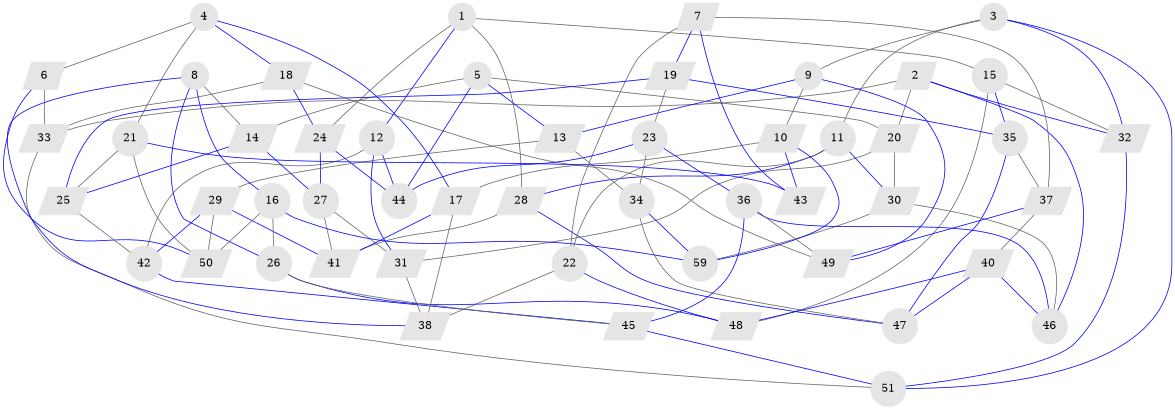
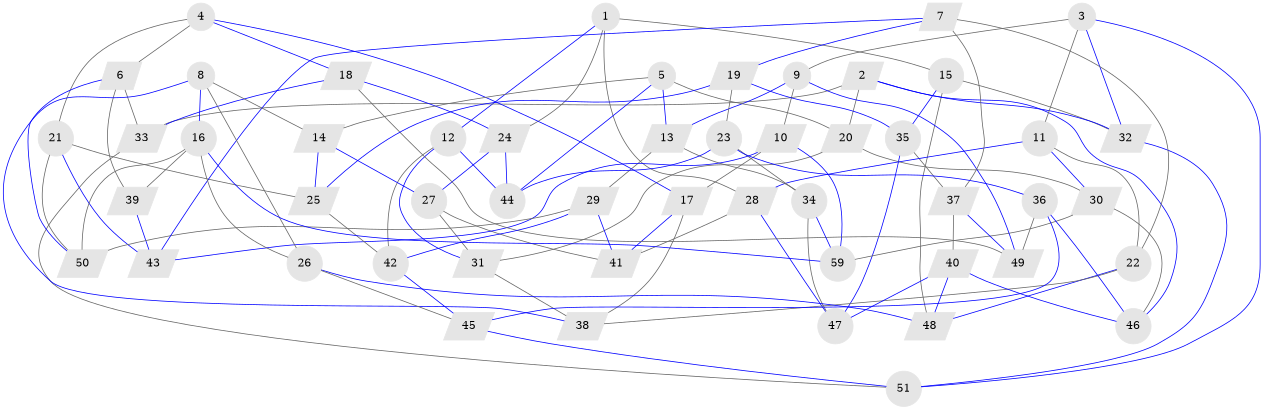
  graph {
    node [color=gray90 shape=parallelogram style=filled]
    edge [color=blue]
    1 [shape=circle]
    12 [shape=circle]
    15 [shape=circle]
    24
    28
    44 [shape=circle]
    31
    42 [shape=circle]
    32
    35 [shape=circle]
    48
    27 [shape=circle]
    41
    47 [shape=circle]
    2
    20
    33
    46 [shape=circle]
    30
    51 [shape=circle]
    3 [shape=circle]
    9 [shape=circle]
    11 [shape=circle]
    13
    10
    49
    22 [shape=circle]
    4 [shape=circle]
    6
    17
    18
    21 [shape=circle]
+   39
    50
    38
    43
    25
    5 [shape=circle]
    14
    29
    34 [shape=circle]
    7
    19
    37
    23 [shape=circle]
    40
    8 [shape=circle]
    16 [shape=circle]
    26 [shape=circle]
    n50 [label=59 shape=circle]
    45
    36 [shape=circle]
    1 -- 12
    1 -- 15 [color=gray40]
    1 -- 24 [color=gray40]
    1 -- 28 [color=gray40]
    12 -- 44
    12 -- 31
    12 -- 42 [color=gray40]
    15 -- 32 [color=gray40]
    15 -- 35
    15 -- 48 [color=gray40]
    24 -- 44
    24 -- 27
    28 -- 41 [color=gray40]
    28 -- 47
    31 -- 38 [color=gray40]
    42 -- 45
    32 -- 51
    35 -- 47
    35 -- 37 [color=gray40]
    27 -- 31 [color=gray40]
    27 -- 41 [color=gray40]
    2 -- 32
    2 -- 20 [color=gray40]
    2 -- 33 [color=gray40]
    2 -- 46
    20 -- 31 [color=gray40]
    20 -- 30 [color=gray40]
    33 -- 51 [color=gray40]
    30 -- 46 [color=gray40]
    30 -- n50 [color=gray40]
    3 -- 32
    3 -- 51
    3 -- 9 [color=gray40]
    3 -- 11 [color=gray40]
    9 -- 13
    9 -- 10 [color=gray40]
    9 -- 49
    11 -- 28
    11 -- 30
    11 -- 22 [color=gray40]
    13 -- 29 [color=gray40]
    13 -- 34 [color=gray40]
    10 -- 17 [color=gray40]
    10 -- 43
    10 -- n50
    22 -- 48
    22 -- 38 [color=gray40]
    4 -- 6 [color=gray40]
    4 -- 17
    4 -- 18
    4 -- 21 [color=gray40]
    6 -- 33 [color=gray40]
+   6 -- 39 [color=gray40]
    6 -- 50
    17 -- 41
    17 -- 38 [color=gray40]
    18 -- 24
-   18 -- 33 [color=gray40]
+   18 -- 33
    18 -- 49 [color=gray40]
    21 -- 50 [color=gray40]
    21 -- 43
    21 -- 25 [color=gray40]
+   39 -- 43
    25 -- 42 [color=gray40]
    5 -- 44
    5 -- 20 [color=gray40]
    5 -- 13
    5 -- 14 [color=gray40]
    14 -- 27
    14 -- 25
    29 -- 42
    29 -- 41
    29 -- 50 [color=gray40]
    34 -- 47 [color=gray40]
    34 -- n50
    7 -- 22 [color=gray40]
    7 -- 43
    7 -- 19
    7 -- 37 [color=gray40]
    19 -- 35
    19 -- 25
    19 -- 23 [color=gray40]
    37 -- 49
    37 -- 40 [color=gray40]
    23 -- 44
    23 -- 34 [color=gray40]
    23 -- 36
    40 -- 48
    40 -- 47
    40 -- 46
    8 -- 38
    8 -- 14 [color=gray40]
    8 -- 16
-   8 -- 26
+   8 -- 26 [color=gray40]
+   16 -- 39 [color=gray40]
    16 -- 50 [color=gray40]
    16 -- 26 [color=gray40]
    16 -- n50
    26 -- 48
    26 -- 45 [color=gray40]
    45 -- 51
    36 -- 46
    36 -- 49 [color=gray40]
    36 -- 45
  }
